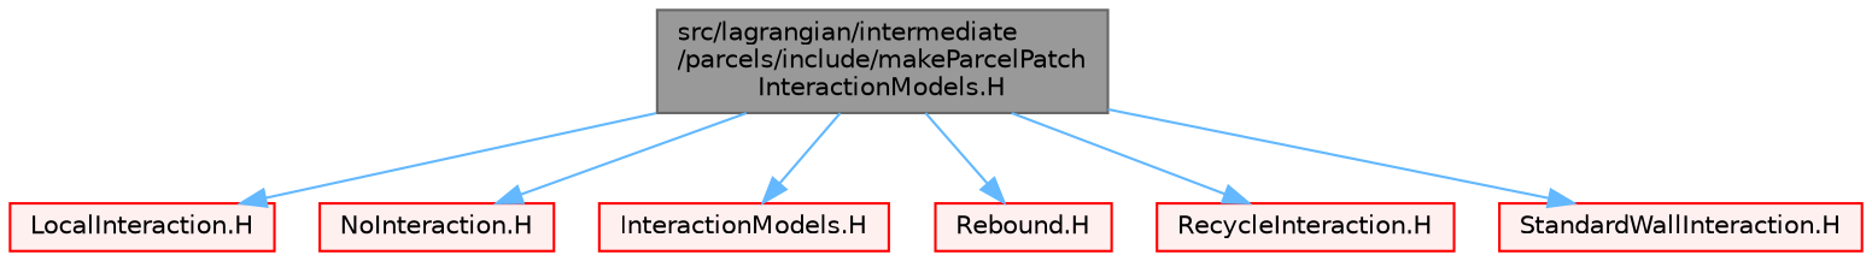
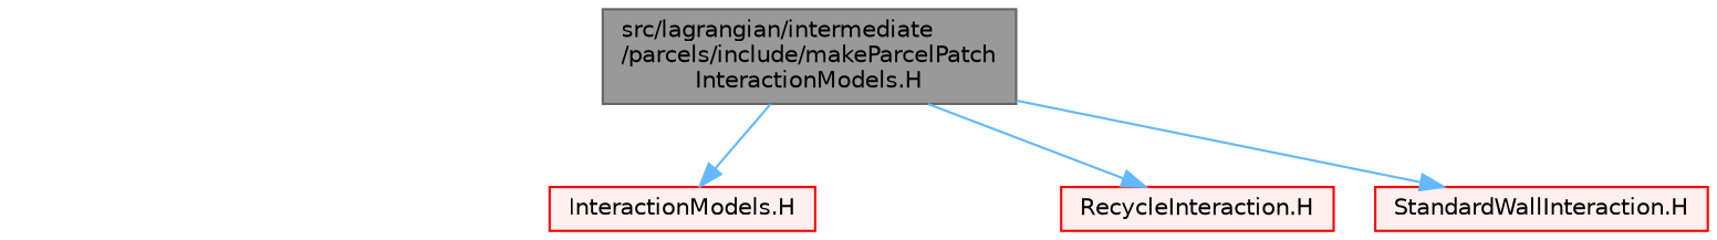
  digraph {
    node [color=red fillcolor="#FFF0F0" fontname=Helvetica fontsize=10 shape=box style=filled]
    edge [color=steelblue1 fontname=Helvetica fontsize=10 labelfontname=Helvetica labelfontsize=10 style=solid]
    n1 [color=gray40 fillcolor=grey60 fontcolor=black height=0.2 label="src/lagrangian/intermediate\l/parcels/include/makeParcelPatch\lInteractionModels.H" width=0.4]
-   n2 [height=0.2 label="LocalInteraction.H" width=0.4]
-   n3 [height=0.2 label="NoInteraction.H" width=0.4]
    n4 [height=0.2 label="InteractionModels.H" width=0.4]
-   n5 [height=0.2 label="Rebound.H" width=0.4]
    n6 [height=0.2 label="RecycleInteraction.H" width=0.4]
    n7 [height=0.2 label="StandardWallInteraction.H" width=0.4]
-   n1 -> n2
-   n1 -> n3
    n1 -> n4
-   n1 -> n5
    n1 -> n6
    n1 -> n7
  }
